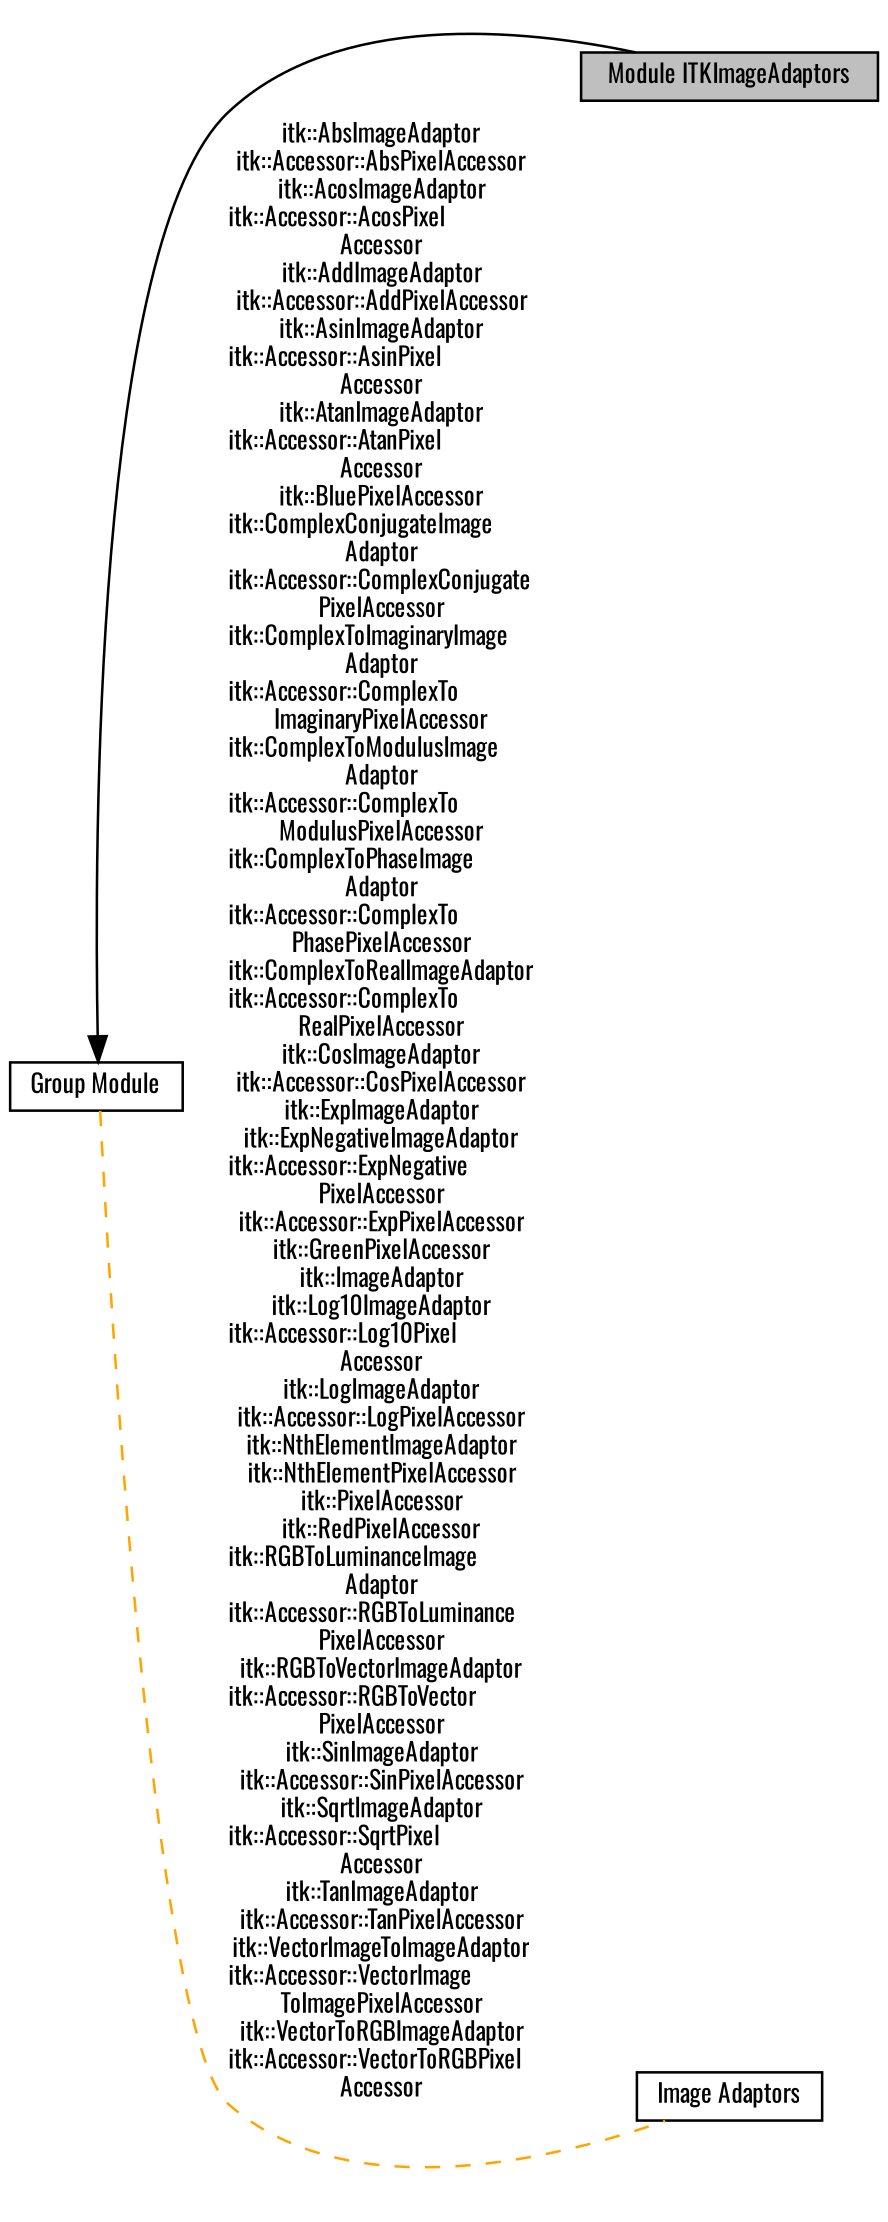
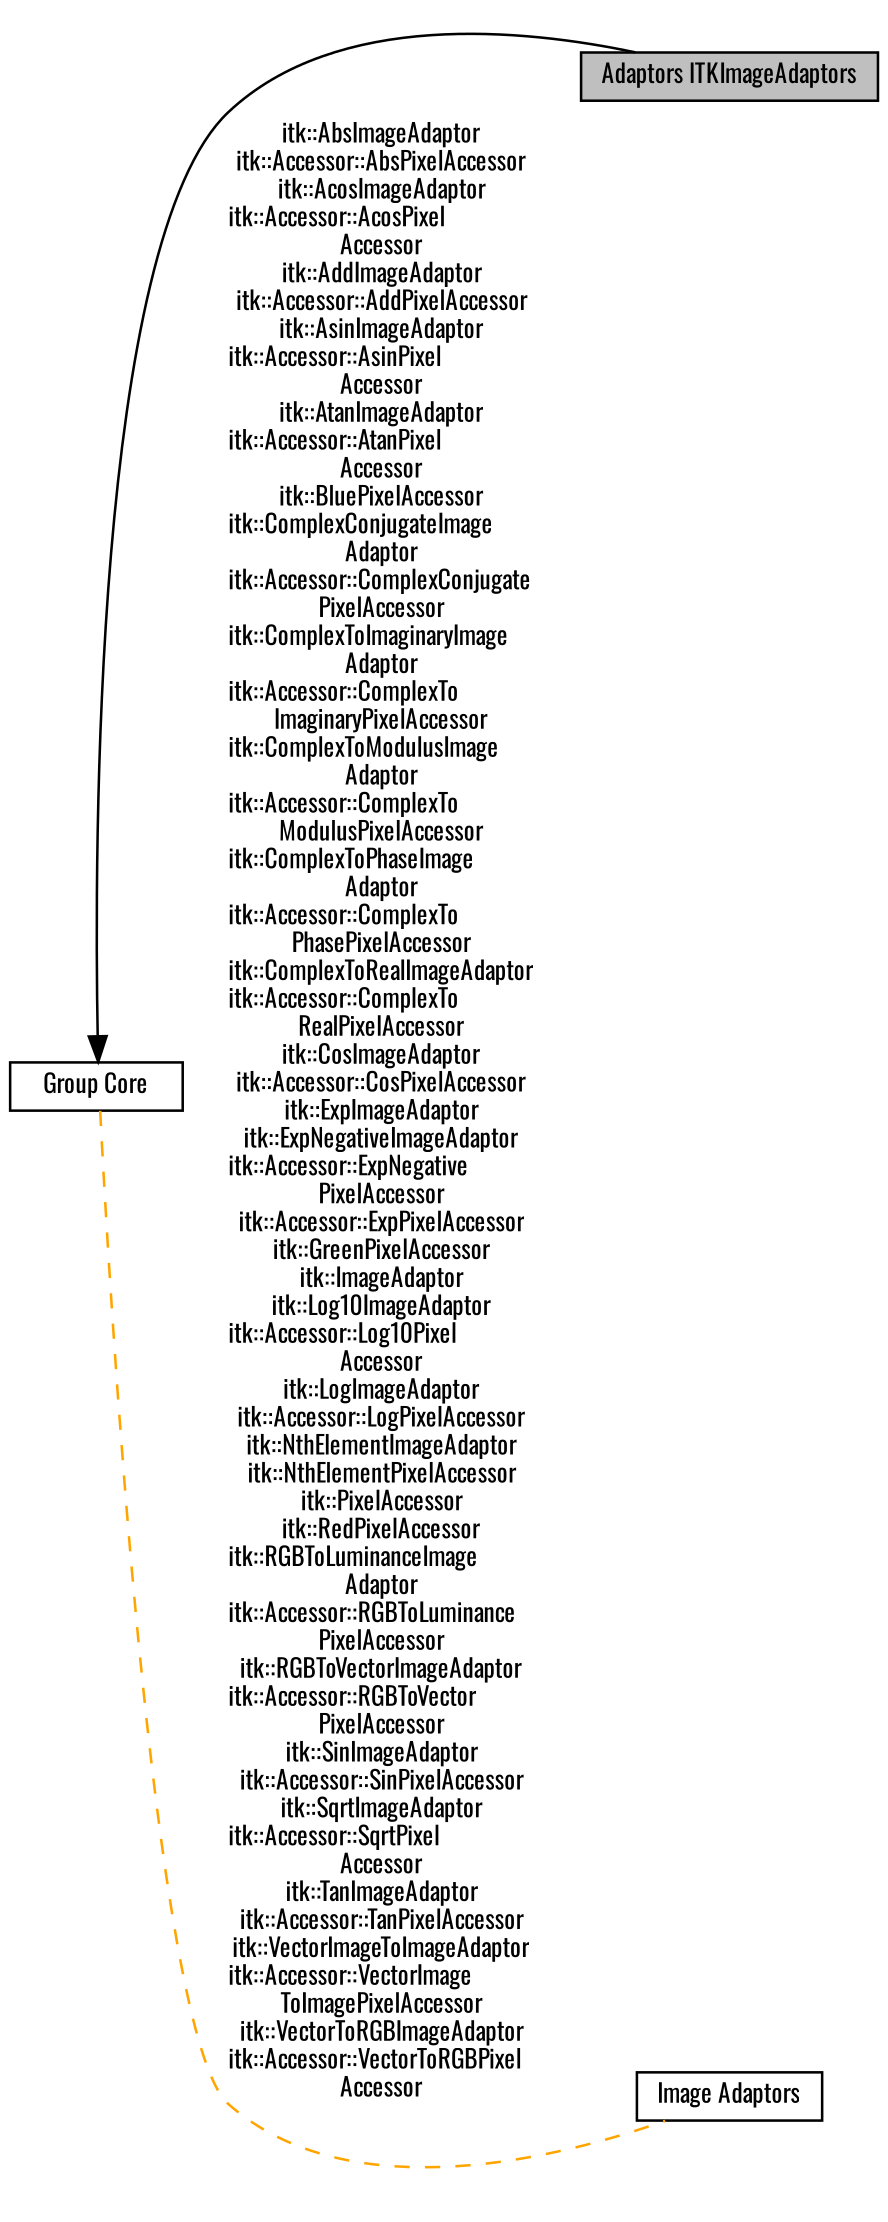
  digraph {
    fontname=Oswald
    rankdir=LR
    node [color=black fillcolor=white fontname=Oswald fontsize=10 shape=box style=filled]
    edge [fontname=Oswald fontsize=10 labelfontname=Helvetica labelfontsize=10 shape=plaintext]
-   n1 [height=0.2 label="Group Module" width=0.4]
-   n2 [fillcolor=grey75 fontcolor=black height=0.2 label="Module ITKImageAdaptors" width=0.4]
+   n1 [height=0.2 label="Group Core" width=0.4]
+   n2 [fillcolor=grey75 fontcolor=black height=0.2 label="Adaptors ITKImageAdaptors" width=0.4]
    n3 [height=0.2 label="Image Adaptors" width=0.4]
    n1 -> n2 [dir=back style=solid]
    n1 -> n3 [color=orange dir=none label="itk::AbsImageAdaptor\nitk::Accessor::AbsPixelAccessor\nitk::AcosImageAdaptor\nitk::Accessor::AcosPixel\lAccessor\nitk::AddImageAdaptor\nitk::Accessor::AddPixelAccessor\nitk::AsinImageAdaptor\nitk::Accessor::AsinPixel\lAccessor\nitk::AtanImageAdaptor\nitk::Accessor::AtanPixel\lAccessor\nitk::BluePixelAccessor\nitk::ComplexConjugateImage\lAdaptor\nitk::Accessor::ComplexConjugate\lPixelAccessor\nitk::ComplexToImaginaryImage\lAdaptor\nitk::Accessor::ComplexTo\lImaginaryPixelAccessor\nitk::ComplexToModulusImage\lAdaptor\nitk::Accessor::ComplexTo\lModulusPixelAccessor\nitk::ComplexToPhaseImage\lAdaptor\nitk::Accessor::ComplexTo\lPhasePixelAccessor\nitk::ComplexToRealImageAdaptor\nitk::Accessor::ComplexTo\lRealPixelAccessor\nitk::CosImageAdaptor\nitk::Accessor::CosPixelAccessor\nitk::ExpImageAdaptor\nitk::ExpNegativeImageAdaptor\nitk::Accessor::ExpNegative\lPixelAccessor\nitk::Accessor::ExpPixelAccessor\nitk::GreenPixelAccessor\nitk::ImageAdaptor\nitk::Log10ImageAdaptor\nitk::Accessor::Log10Pixel\lAccessor\nitk::LogImageAdaptor\nitk::Accessor::LogPixelAccessor\nitk::NthElementImageAdaptor\nitk::NthElementPixelAccessor\nitk::PixelAccessor\nitk::RedPixelAccessor\nitk::RGBToLuminanceImage\lAdaptor\nitk::Accessor::RGBToLuminance\lPixelAccessor\nitk::RGBToVectorImageAdaptor\nitk::Accessor::RGBToVector\lPixelAccessor\nitk::SinImageAdaptor\nitk::Accessor::SinPixelAccessor\nitk::SqrtImageAdaptor\nitk::Accessor::SqrtPixel\lAccessor\nitk::TanImageAdaptor\nitk::Accessor::TanPixelAccessor\nitk::VectorImageToImageAdaptor\nitk::Accessor::VectorImage\lToImagePixelAccessor\nitk::VectorToRGBImageAdaptor\nitk::Accessor::VectorToRGBPixel\lAccessor" style=dashed]
  }
